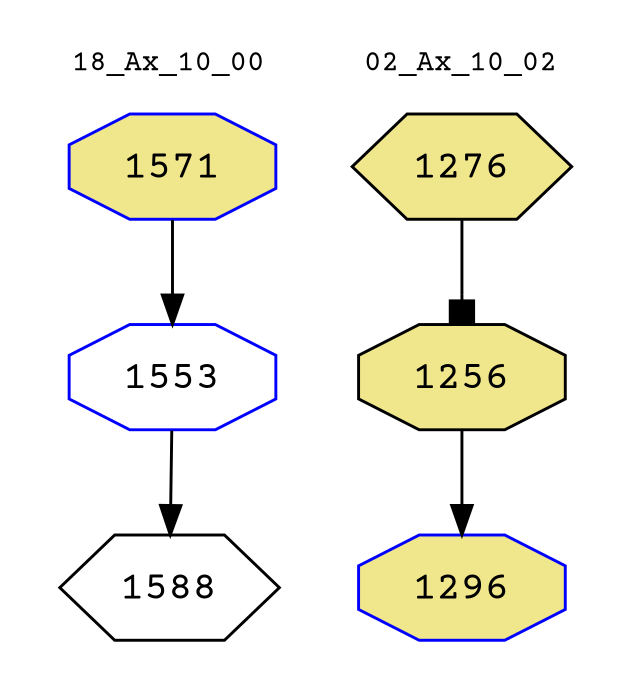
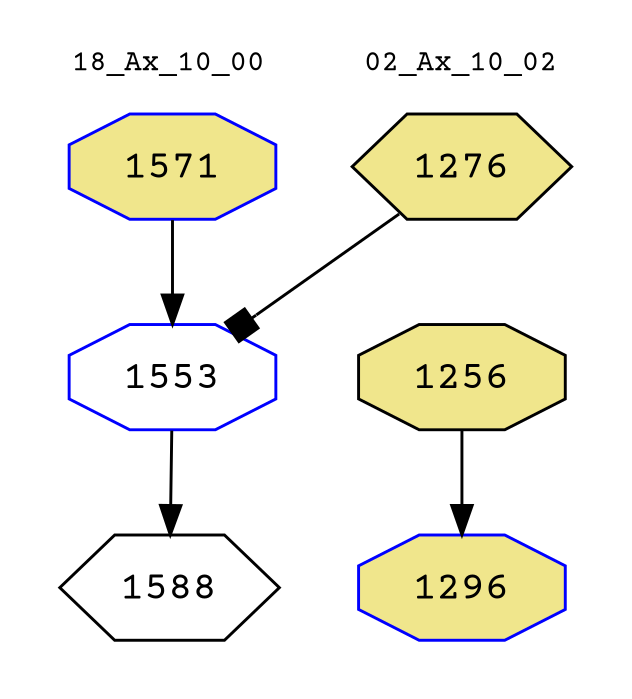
  digraph {
    fontname="Courier Prime"
    node [color=blue fillcolor=khaki fontname="Courier Prime" shape=octagon style=filled]
    edge [arrowhead=normal color=black fontname="Courier Prime"]
    n1 [label=1571]
    n2 [fillcolor=white label=1553]
    n3 [color=black fillcolor=white label=1588 shape=hexagon]
    n4 [color=black label=1276 shape=hexagon]
    n5 [color=black label=1256]
    n6 [label=1296]
    subgraph cluster_1 {
      color=white
      fontsize=10
      label="18_Ax_10_00"
      n1
      n2
      n3
    }
    subgraph cluster_2 {
      color=white
      fontsize=10
      label="02_Ax_10_02"
      n4
      n5
      n6
    }
    n1 -> n2
    n2 -> n3
-   n4 -> n5 [arrowhead=box]
+   n4 -> n2 [arrowhead=box]
    n5 -> n6
  }
